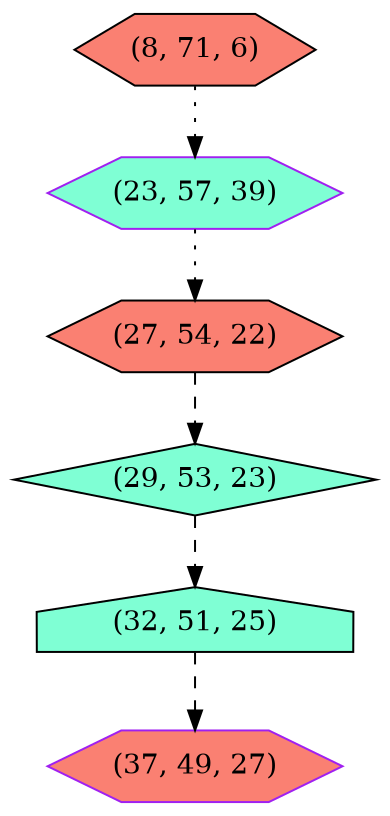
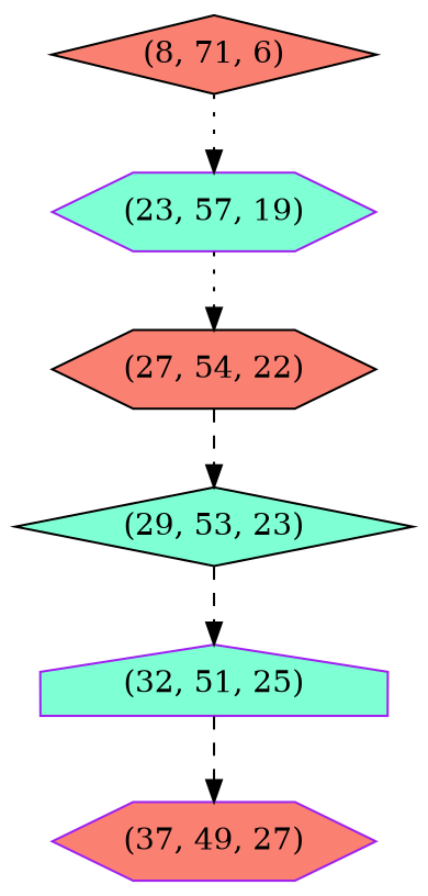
  digraph {
    node [color=black fillcolor=salmon shape=hexagon style=filled]
    edge [style=dashed]
-   "(8, 71, 6)"
-   "(23, 57, 19)" [color=purple fillcolor=aquamarine label="(23, 57, 39)"]
+   "(8, 71, 6)" [shape=diamond]
+   "(23, 57, 19)" [color=purple fillcolor=aquamarine]
    "(27, 54, 22)"
    "(29, 53, 23)" [fillcolor=aquamarine shape=diamond]
-   "(32, 51, 25)" [fillcolor=aquamarine shape=house]
+   "(32, 51, 25)" [color=purple fillcolor=aquamarine shape=house]
    "(37, 49, 27)" [color=purple]
    "(8, 71, 6)" -> "(23, 57, 19)" [style=dotted]
    "(23, 57, 19)" -> "(27, 54, 22)" [style=dotted]
    "(27, 54, 22)" -> "(29, 53, 23)"
    "(29, 53, 23)" -> "(32, 51, 25)"
    "(32, 51, 25)" -> "(37, 49, 27)"
  }
